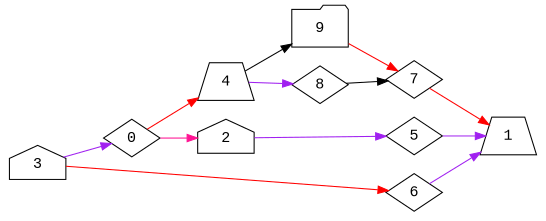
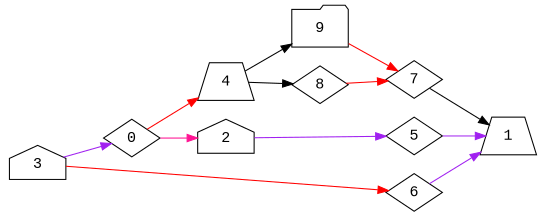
  digraph {
    "Duplicate states"=0
    GraphType=S_P
    "Max states in OPEN"=0
    Modes="120000ms; topo-ordered tasks, ; Pruning: task equivalence, fixed order ready list, ; F-value: ; Optimisation: best schedule length (SL) optimisation on equal, "
    NumberOfTasks=10
    "Pruned using list schedule length"=1
    "States removed from OPEN"=0
    TargetSystem="Homogeneous-4"
    "Time to schedule (ms)"=105
    "Total idle time"=421
    "Total schedule length"=422
    "Total sequential time"=780
    "Total states created"=2
    fontname="Liberation Mono"
    rankdir=LR
    node [Processor=0 "Start time"=117 Weight=76 fontname="Liberation Mono" shape=diamond]
    edge [Weight=9 color=purple fontname="Liberation Mono"]
    0 ["Finish time"=108 "Start time"=0 Weight=108]
    4 ["Finish time"=184 "Start time"=108 shape=trapezium]
    2 ["Finish time"=193 Processor=2 shape=house]
    9 ["Finish time"=281 "Start time"=184 Weight=97 shape=folder]
    8 ["Finish time"=263 Processor=1 "Start time"=187]
    5 ["Finish time"=280 Processor=2 "Start time"=193 Weight=87]
    3 ["Finish time"=160 Processor=3 Weight=43 shape=house]
    6 ["Finish time"=236 Processor=3 "Start time"=160]
    7 ["Finish time"=357 "Start time"=281]
    1 ["Finish time"=422 "Start time"=357 Weight=65 shape=trapezium]
    0 -> 4 [Weight=7 color=red]
    0 -> 2 [color=deeppink]
    4 -> 9 [Weight=5 color=black]
-   4 -> 8 [Weight=3]
+   4 -> 8 [Weight=3 color=black]
    2 -> 5 [Weight=2]
    9 -> 7 [Weight=3 color=red]
-   8 -> 7 [Weight=10 color=black]
+   8 -> 7 [Weight=10 color=red]
    5 -> 1 [Weight=3]
    3 -> 0
    3 -> 6 [color=red]
    6 -> 1 [Weight=8]
-   7 -> 1 [Weight=10 color=red]
+   7 -> 1 [Weight=10 color=black]
  }
